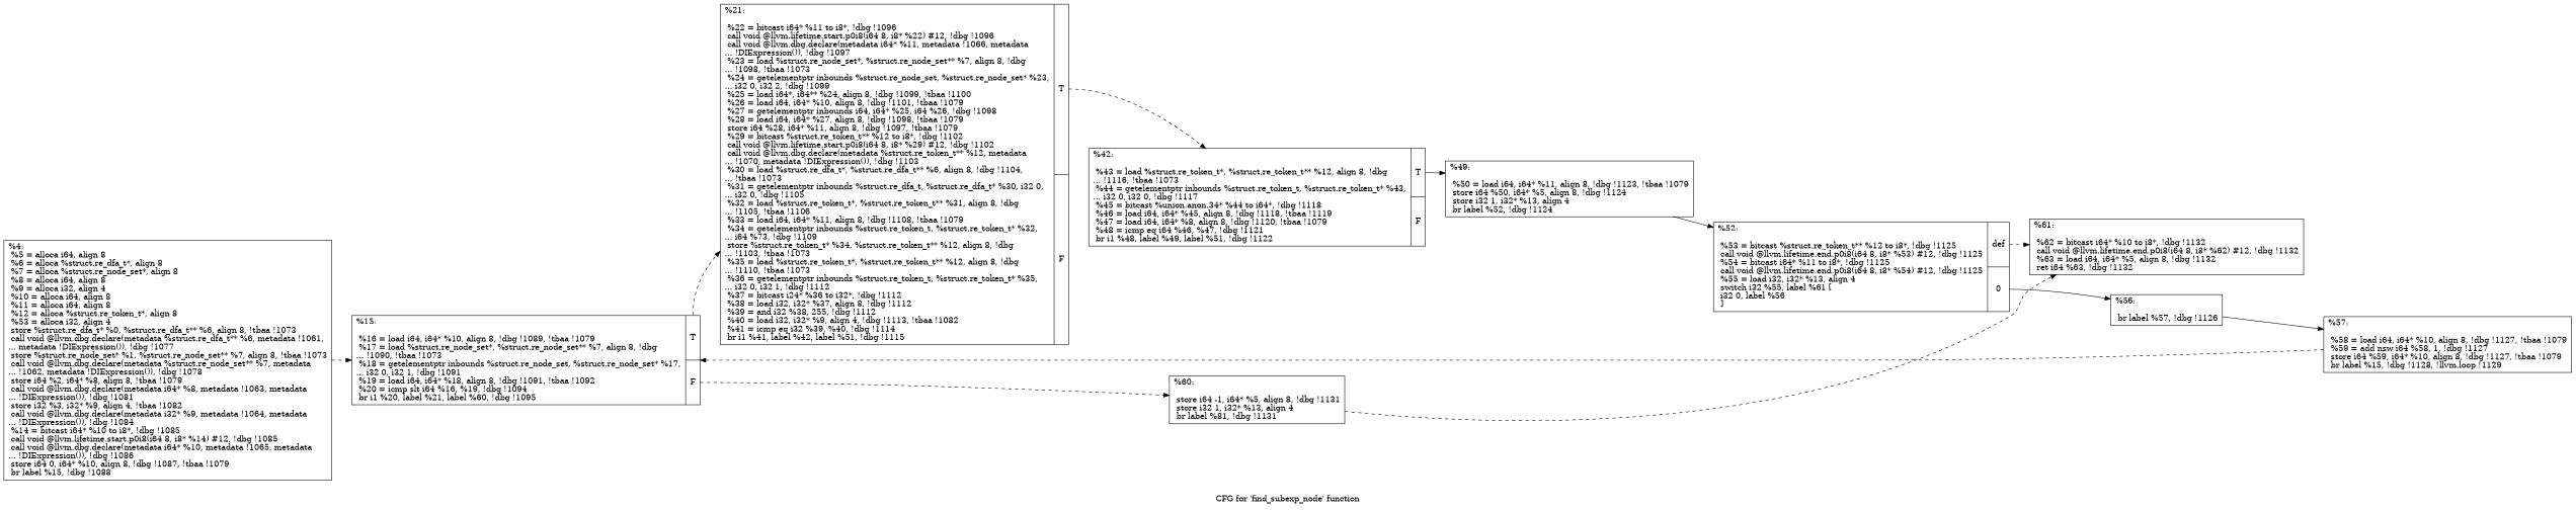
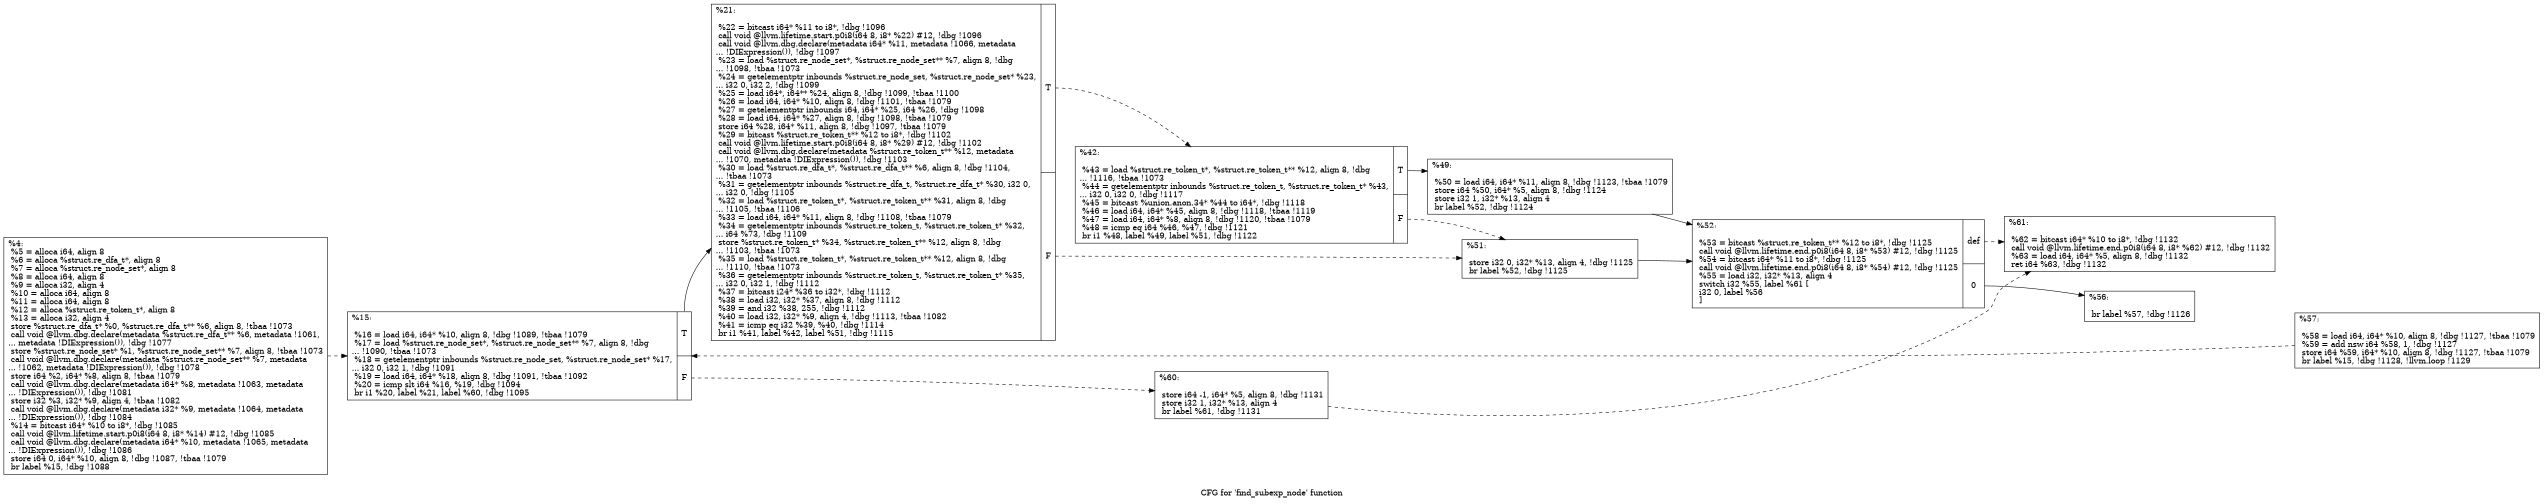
  digraph {
    fontname="DejaVu Serif"
    label="CFG for 'find_subexp_node' function"
    rankdir=LR
    node [fontname="DejaVu Serif" shape=record]
    edge [fontname="DejaVu Serif" style=dashed]
-   n1 [label="{%4:\l  %5 = alloca i64, align 8\l  %6 = alloca %struct.re_dfa_t*, align 8\l  %7 = alloca %struct.re_node_set*, align 8\l  %8 = alloca i64, align 8\l  %9 = alloca i32, align 4\l  %10 = alloca i64, align 8\l  %11 = alloca i64, align 8\l  %12 = alloca %struct.re_token_t*, align 8\l  %53 = alloca i32, align 4\l  store %struct.re_dfa_t* %0, %struct.re_dfa_t** %6, align 8, !tbaa !1073\l  call void @llvm.dbg.declare(metadata %struct.re_dfa_t** %6, metadata !1061,\l... metadata !DIExpression()), !dbg !1077\l  store %struct.re_node_set* %1, %struct.re_node_set** %7, align 8, !tbaa !1073\l  call void @llvm.dbg.declare(metadata %struct.re_node_set** %7, metadata\l... !1062, metadata !DIExpression()), !dbg !1078\l  store i64 %2, i64* %8, align 8, !tbaa !1079\l  call void @llvm.dbg.declare(metadata i64* %8, metadata !1063, metadata\l... !DIExpression()), !dbg !1081\l  store i32 %3, i32* %9, align 4, !tbaa !1082\l  call void @llvm.dbg.declare(metadata i32* %9, metadata !1064, metadata\l... !DIExpression()), !dbg !1084\l  %14 = bitcast i64* %10 to i8*, !dbg !1085\l  call void @llvm.lifetime.start.p0i8(i64 8, i8* %14) #12, !dbg !1085\l  call void @llvm.dbg.declare(metadata i64* %10, metadata !1065, metadata\l... !DIExpression()), !dbg !1086\l  store i64 0, i64* %10, align 8, !dbg !1087, !tbaa !1079\l  br label %15, !dbg !1088\l}"]
+   n1 [label="{%4:\l  %5 = alloca i64, align 8\l  %6 = alloca %struct.re_dfa_t*, align 8\l  %7 = alloca %struct.re_node_set*, align 8\l  %8 = alloca i64, align 8\l  %9 = alloca i32, align 4\l  %10 = alloca i64, align 8\l  %11 = alloca i64, align 8\l  %12 = alloca %struct.re_token_t*, align 8\l  %13 = alloca i32, align 4\l  store %struct.re_dfa_t* %0, %struct.re_dfa_t** %6, align 8, !tbaa !1073\l  call void @llvm.dbg.declare(metadata %struct.re_dfa_t** %6, metadata !1061,\l... metadata !DIExpression()), !dbg !1077\l  store %struct.re_node_set* %1, %struct.re_node_set** %7, align 8, !tbaa !1073\l  call void @llvm.dbg.declare(metadata %struct.re_node_set** %7, metadata\l... !1062, metadata !DIExpression()), !dbg !1078\l  store i64 %2, i64* %8, align 8, !tbaa !1079\l  call void @llvm.dbg.declare(metadata i64* %8, metadata !1063, metadata\l... !DIExpression()), !dbg !1081\l  store i32 %3, i32* %9, align 4, !tbaa !1082\l  call void @llvm.dbg.declare(metadata i32* %9, metadata !1064, metadata\l... !DIExpression()), !dbg !1084\l  %14 = bitcast i64* %10 to i8*, !dbg !1085\l  call void @llvm.lifetime.start.p0i8(i64 8, i8* %14) #12, !dbg !1085\l  call void @llvm.dbg.declare(metadata i64* %10, metadata !1065, metadata\l... !DIExpression()), !dbg !1086\l  store i64 0, i64* %10, align 8, !dbg !1087, !tbaa !1079\l  br label %15, !dbg !1088\l}"]
    n2 [label="{%15:\l\l  %16 = load i64, i64* %10, align 8, !dbg !1089, !tbaa !1079\l  %17 = load %struct.re_node_set*, %struct.re_node_set** %7, align 8, !dbg\l... !1090, !tbaa !1073\l  %18 = getelementptr inbounds %struct.re_node_set, %struct.re_node_set* %17,\l... i32 0, i32 1, !dbg !1091\l  %19 = load i64, i64* %18, align 8, !dbg !1091, !tbaa !1092\l  %20 = icmp slt i64 %16, %19, !dbg !1094\l  br i1 %20, label %21, label %60, !dbg !1095\l|{<s0>T|<s1>F}}"]
    n3 [label="{%21:\l\l  %22 = bitcast i64* %11 to i8*, !dbg !1096\l  call void @llvm.lifetime.start.p0i8(i64 8, i8* %22) #12, !dbg !1096\l  call void @llvm.dbg.declare(metadata i64* %11, metadata !1066, metadata\l... !DIExpression()), !dbg !1097\l  %23 = load %struct.re_node_set*, %struct.re_node_set** %7, align 8, !dbg\l... !1098, !tbaa !1073\l  %24 = getelementptr inbounds %struct.re_node_set, %struct.re_node_set* %23,\l... i32 0, i32 2, !dbg !1099\l  %25 = load i64*, i64** %24, align 8, !dbg !1099, !tbaa !1100\l  %26 = load i64, i64* %10, align 8, !dbg !1101, !tbaa !1079\l  %27 = getelementptr inbounds i64, i64* %25, i64 %26, !dbg !1098\l  %28 = load i64, i64* %27, align 8, !dbg !1098, !tbaa !1079\l  store i64 %28, i64* %11, align 8, !dbg !1097, !tbaa !1079\l  %29 = bitcast %struct.re_token_t** %12 to i8*, !dbg !1102\l  call void @llvm.lifetime.start.p0i8(i64 8, i8* %29) #12, !dbg !1102\l  call void @llvm.dbg.declare(metadata %struct.re_token_t** %12, metadata\l... !1070, metadata !DIExpression()), !dbg !1103\l  %30 = load %struct.re_dfa_t*, %struct.re_dfa_t** %6, align 8, !dbg !1104,\l... !tbaa !1073\l  %31 = getelementptr inbounds %struct.re_dfa_t, %struct.re_dfa_t* %30, i32 0,\l... i32 0, !dbg !1105\l  %32 = load %struct.re_token_t*, %struct.re_token_t** %31, align 8, !dbg\l... !1105, !tbaa !1106\l  %33 = load i64, i64* %11, align 8, !dbg !1108, !tbaa !1079\l  %34 = getelementptr inbounds %struct.re_token_t, %struct.re_token_t* %32,\l... i64 %73, !dbg !1109\l  store %struct.re_token_t* %34, %struct.re_token_t** %12, align 8, !dbg\l... !1103, !tbaa !1073\l  %35 = load %struct.re_token_t*, %struct.re_token_t** %12, align 8, !dbg\l... !1110, !tbaa !1073\l  %36 = getelementptr inbounds %struct.re_token_t, %struct.re_token_t* %35,\l... i32 0, i32 1, !dbg !1112\l  %37 = bitcast i24* %36 to i32*, !dbg !1112\l  %38 = load i32, i32* %37, align 8, !dbg !1112\l  %39 = and i32 %38, 255, !dbg !1112\l  %40 = load i32, i32* %9, align 4, !dbg !1113, !tbaa !1082\l  %41 = icmp eq i32 %39, %40, !dbg !1114\l  br i1 %41, label %42, label %51, !dbg !1115\l|{<s0>T|<s1>F}}"]
-   n4 [label="{%60:\l\l  store i64 -1, i64* %5, align 8, !dbg !1131\l  store i32 1, i32* %13, align 4\l  br label %81, !dbg !1131\l}"]
+   n4 [label="{%60:\l\l  store i64 -1, i64* %5, align 8, !dbg !1131\l  store i32 1, i32* %13, align 4\l  br label %61, !dbg !1131\l}"]
    n5 [label="{%42:\l\l  %43 = load %struct.re_token_t*, %struct.re_token_t** %12, align 8, !dbg\l... !1116, !tbaa !1073\l  %44 = getelementptr inbounds %struct.re_token_t, %struct.re_token_t* %43,\l... i32 0, i32 0, !dbg !1117\l  %45 = bitcast %union.anon.34* %44 to i64*, !dbg !1118\l  %46 = load i64, i64* %45, align 8, !dbg !1118, !tbaa !1119\l  %47 = load i64, i64* %8, align 8, !dbg !1120, !tbaa !1079\l  %48 = icmp eq i64 %46, %47, !dbg !1121\l  br i1 %48, label %49, label %51, !dbg !1122\l|{<s0>T|<s1>F}}"]
+   n6 [label="{%51:\l\l  store i32 0, i32* %13, align 4, !dbg !1125\l  br label %52, !dbg !1125\l}"]
    n7 [label="{%61:\l\l  %62 = bitcast i64* %10 to i8*, !dbg !1132\l  call void @llvm.lifetime.end.p0i8(i64 8, i8* %62) #12, !dbg !1132\l  %63 = load i64, i64* %5, align 8, !dbg !1132\l  ret i64 %63, !dbg !1132\l}"]
    n8 [label="{%49:\l\l  %50 = load i64, i64* %11, align 8, !dbg !1123, !tbaa !1079\l  store i64 %50, i64* %5, align 8, !dbg !1124\l  store i32 1, i32* %13, align 4\l  br label %52, !dbg !1124\l}"]
    n9 [label="{%52:\l\l  %53 = bitcast %struct.re_token_t** %12 to i8*, !dbg !1125\l  call void @llvm.lifetime.end.p0i8(i64 8, i8* %53) #12, !dbg !1125\l  %54 = bitcast i64* %11 to i8*, !dbg !1125\l  call void @llvm.lifetime.end.p0i8(i64 8, i8* %54) #12, !dbg !1125\l  %55 = load i32, i32* %13, align 4\l  switch i32 %55, label %61 [\l    i32 0, label %56\l  ]\l|{<s0>def|<s1>0}}"]
    n10 [label="{%56:\l\l  br label %57, !dbg !1126\l}"]
    n11 [label="{%57:\l\l  %58 = load i64, i64* %10, align 8, !dbg !1127, !tbaa !1079\l  %59 = add nsw i64 %58, 1, !dbg !1127\l  store i64 %59, i64* %10, align 8, !dbg !1127, !tbaa !1079\l  br label %15, !dbg !1128, !llvm.loop !1129\l}"]
    n1 -> n2
-   n2 -> n3 [tailport=s0]
+   n2 -> n3 [style=solid tailport=s0]
    n2 -> n4 [tailport=s1]
    n3 -> n5 [tailport=s0]
+   n3 -> n6 [tailport=s1]
    n4 -> n7
+   n5 -> n6 [tailport=s1]
    n5 -> n8 [style=solid tailport=s0]
+   n6 -> n9 [style=solid]
    n8 -> n9 [style=solid]
    n9 -> n7 [tailport=s0]
    n9 -> n10 [style=solid tailport=s1]
-   n10 -> n11 [style=solid]
    n11 -> n2
  }
